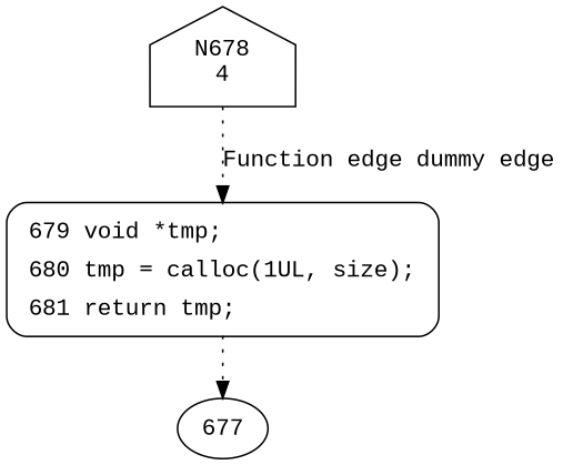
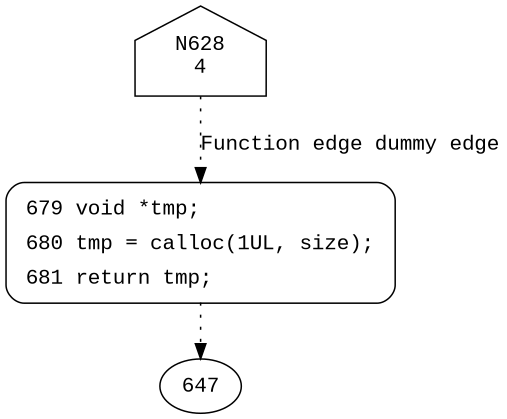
  digraph {
    fontname="Liberation Mono"
    node [fontname="Liberation Mono"]
    edge [fontname="Liberation Mono" style=dotted]
-   n1 [label="N678\n4" shape=house]
+   n1 [label="N628\n4" shape=house]
    n2 [fillcolor=white label=<<table border="0" cellborder="0" cellpadding="3" bgcolor="white"><tr><td align="right">679</td><td align="left">void *tmp;</td></tr><tr><td align="right">680</td><td align="left">tmp = calloc(1UL, size);</td></tr><tr><td align="right">681</td><td align="left">return tmp;</td></tr></table>> penwidth=1 shape=Mrecord style="filled,bold"]
-   677 [shape=ellipse]
+   677 [shape=ellipse label=647]
    n1 -> n2 [label="Function edge dummy edge"]
    n2 -> 677
  }
